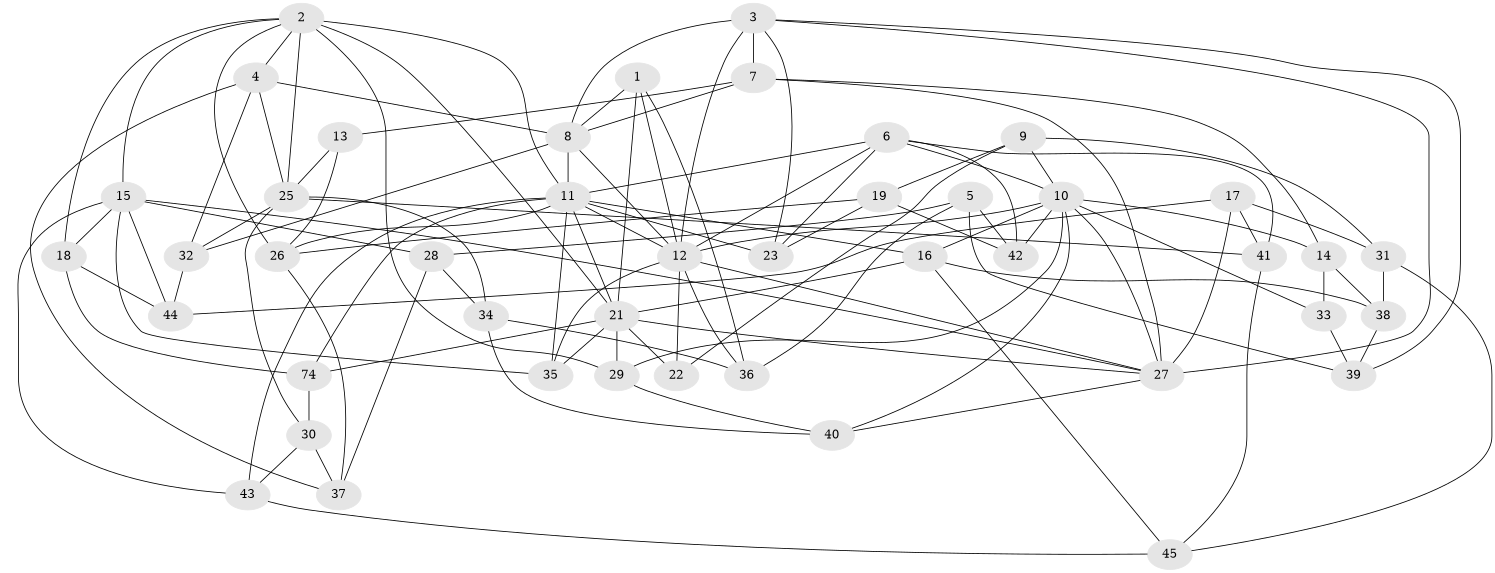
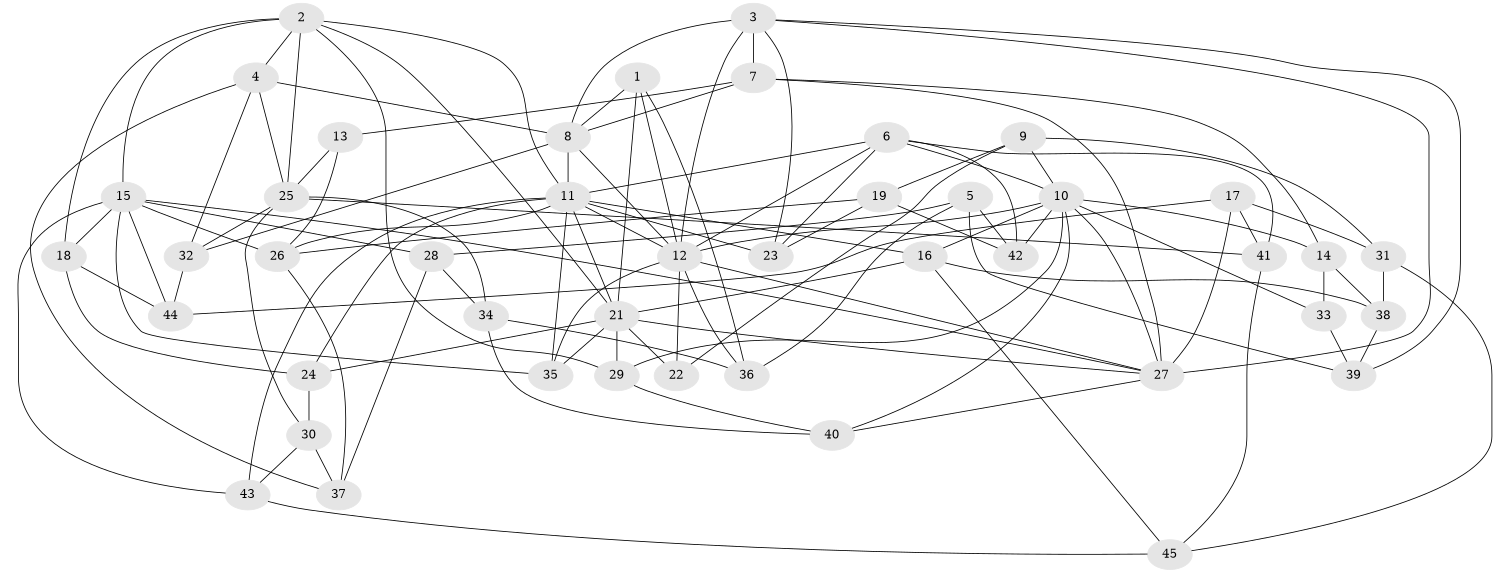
  graph {
    node [color=gray90 style=filled]
    edge [weight=1.0]
    1
    8
    12
    21
    36
    11
    32
    27
    22
    35
    29
-   24 [label=74]
+   24
    2
    4
    15
    18
    25
    37
    23
    16
    26
    43
    28
    44
    41
    30
    34
    40
    3
    7
    39
    13
    14
    5
    42
    6
    10
    33
    45
    38
    9
    19
    31
    17
    1 -- 8
    1 -- 12
    1 -- 21
    1 -- 36
    8 -- 12
    8 -- 11
    8 -- 32
    12 -- 36
    12 -- 27
    12 -- 22
    12 -- 35
    21 -- 27
    21 -- 22
    21 -- 35
    21 -- 29
    21 -- 24
    11 -- 12
    11 -- 21
    11 -- 35
    11 -- 24
    11 -- 23
    11 -- 16 [weight=2.0]
    11 -- 26
    11 -- 43
    32 -- 44
    27 -- 40
    29 -- 40
    24 -- 30
    2 -- 21 [weight=2.0]
    2 -- 11
    2 -- 29
    2 -- 4
    2 -- 15
    2 -- 18
    2 -- 25
    4 -- 8 [weight=3.0]
    4 -- 32
    4 -- 25 [weight=2.0]
    4 -- 37
    15 -- 27
    15 -- 35
    15 -- 18
-   2 -- 26
+   15 -- 26
    15 -- 43
    15 -- 28
    15 -- 44
    18 -- 24
    18 -- 44
    25 -- 32
    25 -- 41
    25 -- 30
    25 -- 34
    16 -- 21
    16 -- 45
    16 -- 38
    26 -- 37
    43 -- 45
    28 -- 37
    28 -- 34
    41 -- 45
    30 -- 37
    30 -- 43
    34 -- 36
    34 -- 40
    3 -- 8
    3 -- 12 [weight=2.0]
    3 -- 27
    3 -- 23
    3 -- 7
    3 -- 39
    7 -- 8 [weight=3.0]
    7 -- 27 [weight=3.0]
    7 -- 13 [weight=2.0]
    7 -- 14
    13 -- 25
    13 -- 26
    14 -- 33
    14 -- 38
    5 -- 36
    5 -- 28
    5 -- 39
    5 -- 42
    6 -- 12 [weight=2.0]
    6 -- 11
    6 -- 23
    6 -- 41
    6 -- 42
    6 -- 10 [weight=2.0]
    10 -- 12
    10 -- 27
    10 -- 29
    10 -- 16
    10 -- 40
    10 -- 14
    10 -- 42
    10 -- 33 [weight=2.0]
    33 -- 39
    38 -- 39
    9 -- 22
    9 -- 10
    9 -- 19
    9 -- 31
    19 -- 23
    19 -- 26
    19 -- 42
    31 -- 45
    31 -- 38
    17 -- 27
    17 -- 44
    17 -- 41
    17 -- 31
  }
